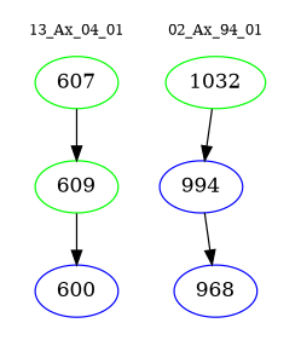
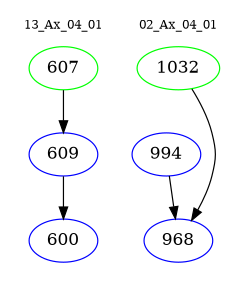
  digraph {
    node [color=blue]
    edge [color=black]
    n1 [color=green label=607]
-   n2 [color=green label=609]
+   n2 [label=609]
    n3 [label=600]
    n4 [color=green label=1032]
    n5 [label=994]
    n6 [label=968]
    subgraph cluster_1 {
      color=white
      fontsize=10
      label="13_Ax_04_01"
      n1
      n2
      n3
    }
    subgraph cluster_2 {
      color=white
      fontsize=10
-     label="02_Ax_94_01"
+     label="02_Ax_04_01"
      n4
      n5
      n6
    }
    n1 -> n2
    n2 -> n3
-   n4 -> n5
+   n4 -> n6
    n5 -> n6
  }
